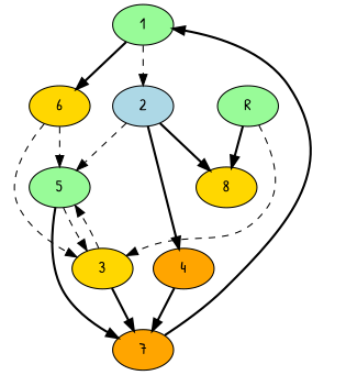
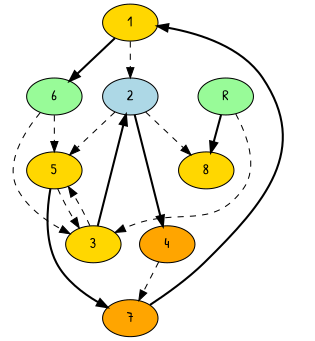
  digraph {
    fontname="Patrick Hand"
    node [fillcolor=gold fontname="Patrick Hand" style=filled]
    edge [fontname="Patrick Hand" style=dashed]
-   1 [fillcolor=palegreen]
+   1
    2 [fillcolor=lightblue]
-   6
+   6 [fillcolor=palegreen]
    4 [fillcolor=orange]
-   5 [fillcolor=palegreen]
+   5
    8
    3
    7 [fillcolor=orange]
    R [fillcolor=palegreen]
    1 -> 2
    1 -> 6 [style=bold]
    2 -> 4 [style=bold]
    2 -> 5
-   2 -> 8 [style=bold]
+   2 -> 8
    6 -> 5
    6 -> 3
-   4 -> 7 [style=bold]
+   4 -> 7
    5 -> 3
    5 -> 7 [style=bold]
    3 -> 5
-   3 -> 7 [style=bold]
+   3 -> 2 [style=bold]
    7 -> 1 [style=bold]
    R -> 8 [style=bold]
    R -> 3
  }
